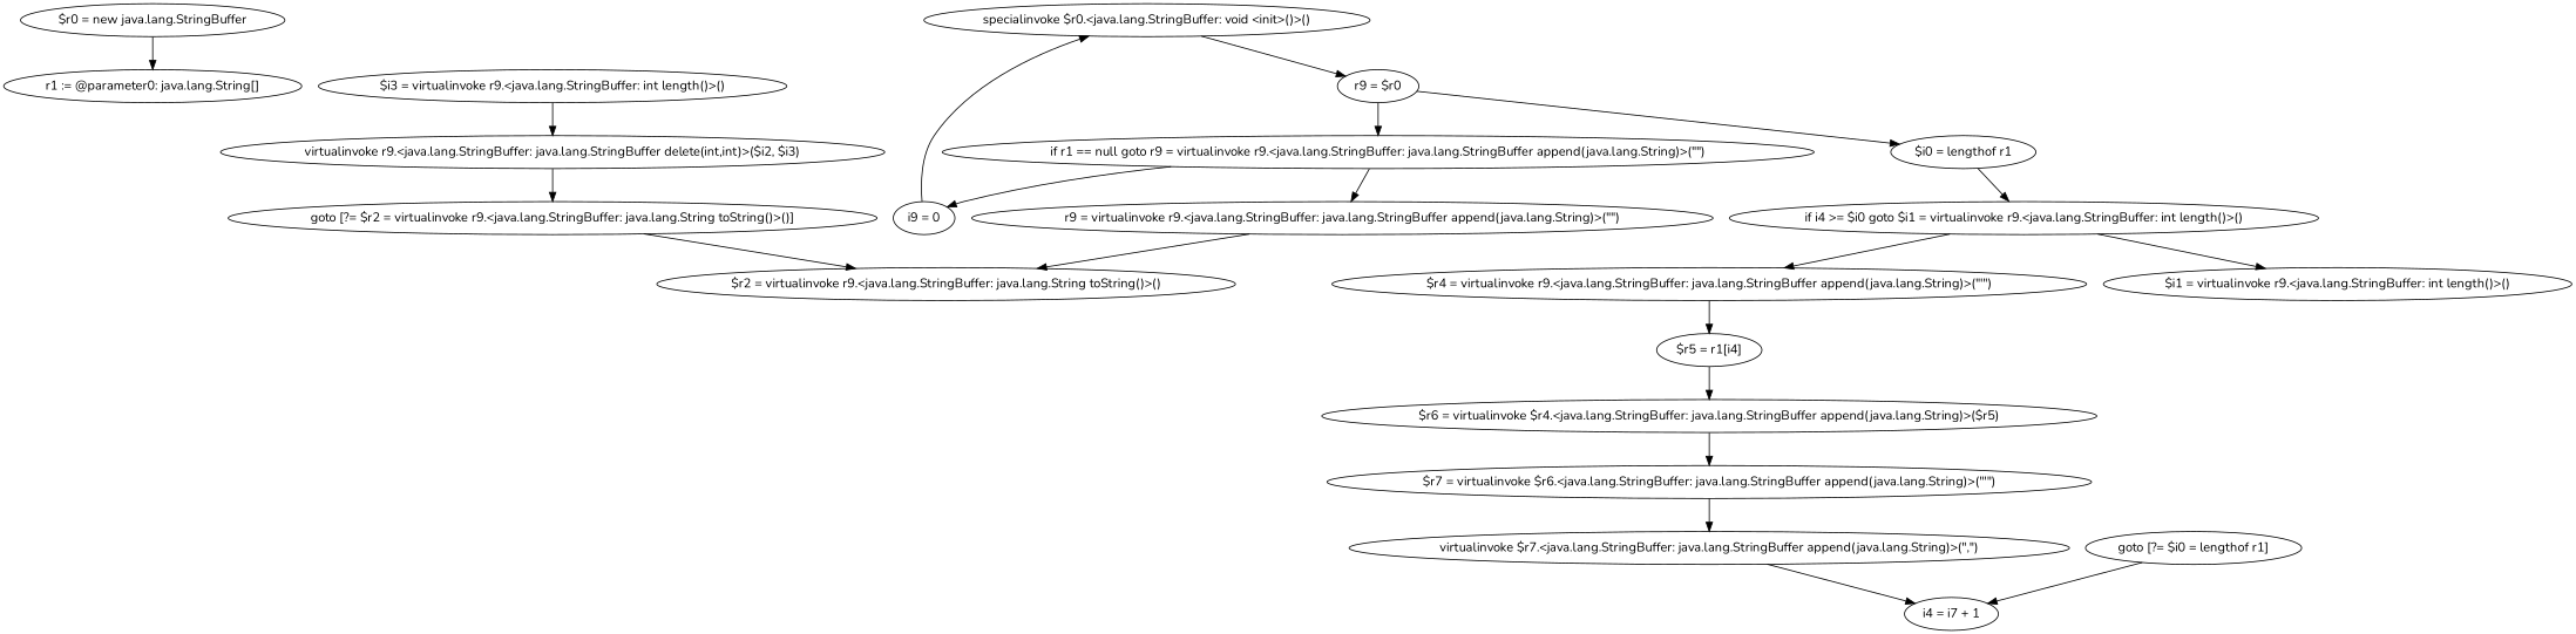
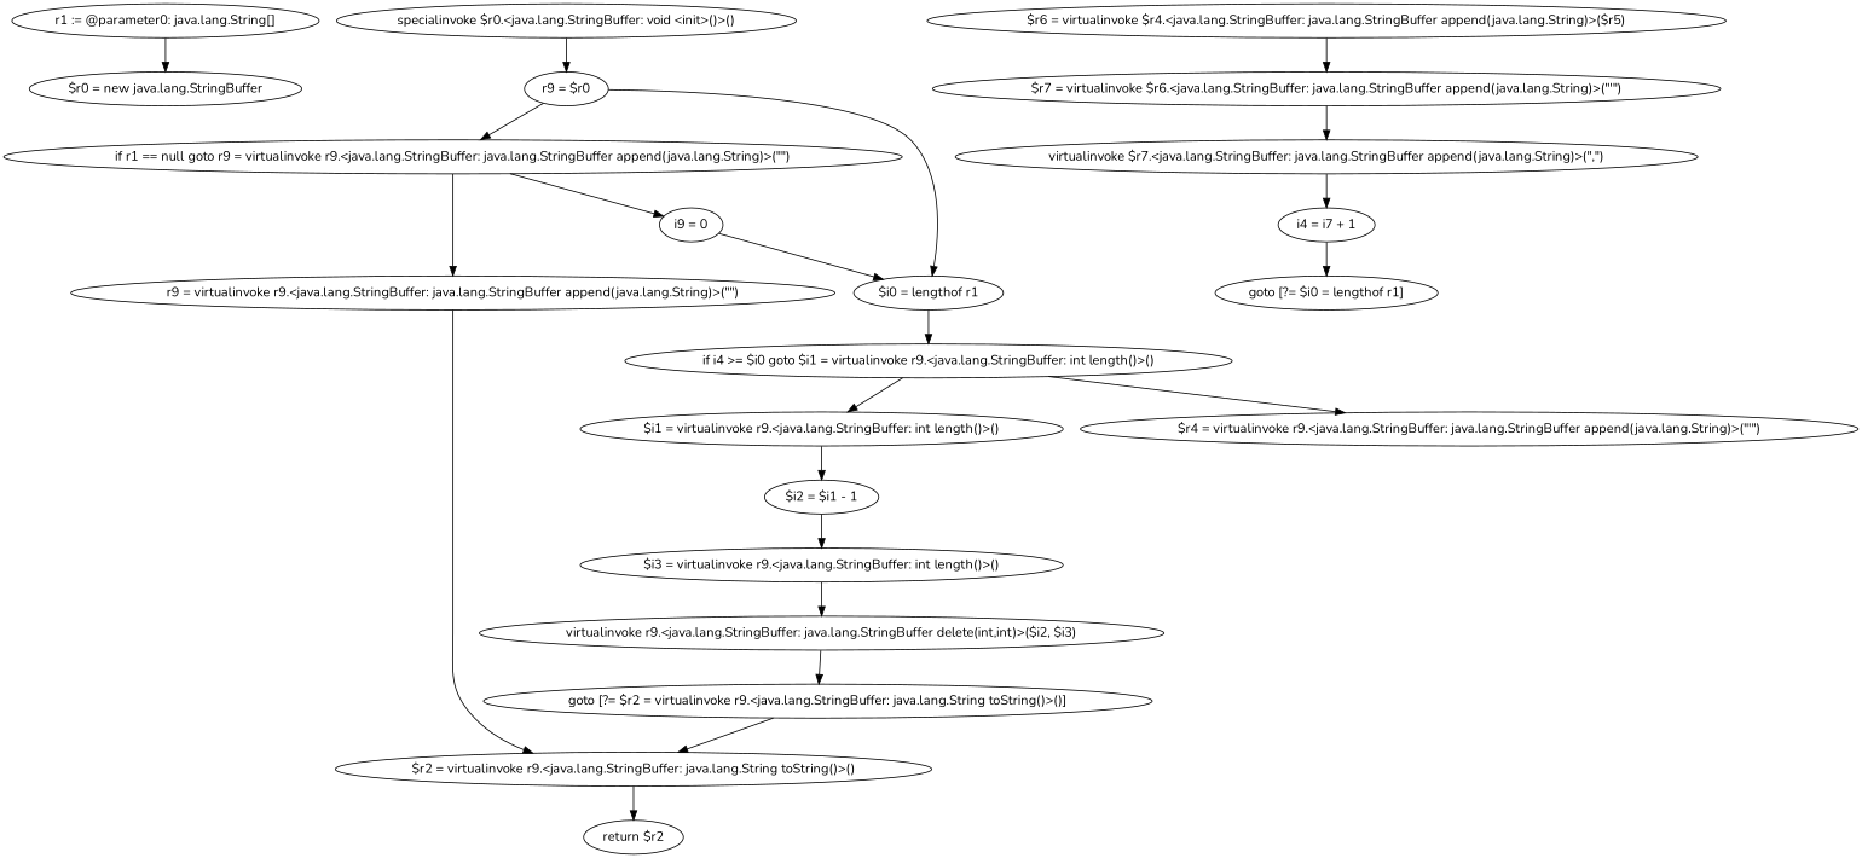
  digraph {
    fontname=Nunito
    node [fontname=Nunito]
    edge [fontname=Nunito]
    "r1 := @parameter0: java.lang.String[]"
    "$r0 = new java.lang.StringBuffer"
    "specialinvoke $r0.<java.lang.StringBuffer: void <init>()>()"
    "r9 = $r0"
    "if r1 == null goto r9 = virtualinvoke r9.<java.lang.StringBuffer: java.lang.StringBuffer append(java.lang.String)>(\"\")"
    "$i0 = lengthof r1"
    n7 [label="i9 = 0"]
    "r9 = virtualinvoke r9.<java.lang.StringBuffer: java.lang.StringBuffer append(java.lang.String)>(\"\")"
    "$r2 = virtualinvoke r9.<java.lang.StringBuffer: java.lang.String toString()>()"
    "if i4 >= $i0 goto $i1 = virtualinvoke r9.<java.lang.StringBuffer: int length()>()"
    "$r4 = virtualinvoke r9.<java.lang.StringBuffer: java.lang.StringBuffer append(java.lang.String)>(\"\'\")"
    "$i1 = virtualinvoke r9.<java.lang.StringBuffer: int length()>()"
-   "$r5 = r1[i4]"
+   "$i2 = $i1 - 1"
    "$r6 = virtualinvoke $r4.<java.lang.StringBuffer: java.lang.StringBuffer append(java.lang.String)>($r5)"
    "$r7 = virtualinvoke $r6.<java.lang.StringBuffer: java.lang.StringBuffer append(java.lang.String)>(\"\'\")"
    "virtualinvoke $r7.<java.lang.StringBuffer: java.lang.StringBuffer append(java.lang.String)>(\",\")"
    n18 [label="i4 = i7 + 1"]
    "goto [?= $i0 = lengthof r1]"
    "$i3 = virtualinvoke r9.<java.lang.StringBuffer: int length()>()"
    "virtualinvoke r9.<java.lang.StringBuffer: java.lang.StringBuffer delete(int,int)>($i2, $i3)"
    "goto [?= $r2 = virtualinvoke r9.<java.lang.StringBuffer: java.lang.String toString()>()]"
-   "$r0 = new java.lang.StringBuffer" -> "r1 := @parameter0: java.lang.String[]"
+   "return $r2"
+   "r1 := @parameter0: java.lang.String[]" -> "$r0 = new java.lang.StringBuffer"
    "specialinvoke $r0.<java.lang.StringBuffer: void <init>()>()" -> "r9 = $r0"
    "r9 = $r0" -> "if r1 == null goto r9 = virtualinvoke r9.<java.lang.StringBuffer: java.lang.StringBuffer append(java.lang.String)>(\"\")"
    "r9 = $r0" -> "$i0 = lengthof r1"
    "if r1 == null goto r9 = virtualinvoke r9.<java.lang.StringBuffer: java.lang.StringBuffer append(java.lang.String)>(\"\")" -> n7
    "if r1 == null goto r9 = virtualinvoke r9.<java.lang.StringBuffer: java.lang.StringBuffer append(java.lang.String)>(\"\")" -> "r9 = virtualinvoke r9.<java.lang.StringBuffer: java.lang.StringBuffer append(java.lang.String)>(\"\")"
    "$i0 = lengthof r1" -> "if i4 >= $i0 goto $i1 = virtualinvoke r9.<java.lang.StringBuffer: int length()>()"
-   n7 -> "specialinvoke $r0.<java.lang.StringBuffer: void <init>()>()"
+   n7 -> "$i0 = lengthof r1"
    "r9 = virtualinvoke r9.<java.lang.StringBuffer: java.lang.StringBuffer append(java.lang.String)>(\"\")" -> "$r2 = virtualinvoke r9.<java.lang.StringBuffer: java.lang.String toString()>()"
+   "$r2 = virtualinvoke r9.<java.lang.StringBuffer: java.lang.String toString()>()" -> "return $r2"
    "if i4 >= $i0 goto $i1 = virtualinvoke r9.<java.lang.StringBuffer: int length()>()" -> "$r4 = virtualinvoke r9.<java.lang.StringBuffer: java.lang.StringBuffer append(java.lang.String)>(\"\'\")"
    "if i4 >= $i0 goto $i1 = virtualinvoke r9.<java.lang.StringBuffer: int length()>()" -> "$i1 = virtualinvoke r9.<java.lang.StringBuffer: int length()>()"
-   "$r4 = virtualinvoke r9.<java.lang.StringBuffer: java.lang.StringBuffer append(java.lang.String)>(\"\'\")" -> "$r5 = r1[i4]"
-   "$r5 = r1[i4]" -> "$r6 = virtualinvoke $r4.<java.lang.StringBuffer: java.lang.StringBuffer append(java.lang.String)>($r5)"
+   "$i1 = virtualinvoke r9.<java.lang.StringBuffer: int length()>()" -> "$i2 = $i1 - 1"
+   "$i2 = $i1 - 1" -> "$i3 = virtualinvoke r9.<java.lang.StringBuffer: int length()>()"
    "$r6 = virtualinvoke $r4.<java.lang.StringBuffer: java.lang.StringBuffer append(java.lang.String)>($r5)" -> "$r7 = virtualinvoke $r6.<java.lang.StringBuffer: java.lang.StringBuffer append(java.lang.String)>(\"\'\")"
    "$r7 = virtualinvoke $r6.<java.lang.StringBuffer: java.lang.StringBuffer append(java.lang.String)>(\"\'\")" -> "virtualinvoke $r7.<java.lang.StringBuffer: java.lang.StringBuffer append(java.lang.String)>(\",\")"
    "virtualinvoke $r7.<java.lang.StringBuffer: java.lang.StringBuffer append(java.lang.String)>(\",\")" -> n18
-   "goto [?= $i0 = lengthof r1]" -> n18
+   n18 -> "goto [?= $i0 = lengthof r1]"
    "$i3 = virtualinvoke r9.<java.lang.StringBuffer: int length()>()" -> "virtualinvoke r9.<java.lang.StringBuffer: java.lang.StringBuffer delete(int,int)>($i2, $i3)"
    "virtualinvoke r9.<java.lang.StringBuffer: java.lang.StringBuffer delete(int,int)>($i2, $i3)" -> "goto [?= $r2 = virtualinvoke r9.<java.lang.StringBuffer: java.lang.String toString()>()]"
    "goto [?= $r2 = virtualinvoke r9.<java.lang.StringBuffer: java.lang.String toString()>()]" -> "$r2 = virtualinvoke r9.<java.lang.StringBuffer: java.lang.String toString()>()"
  }
